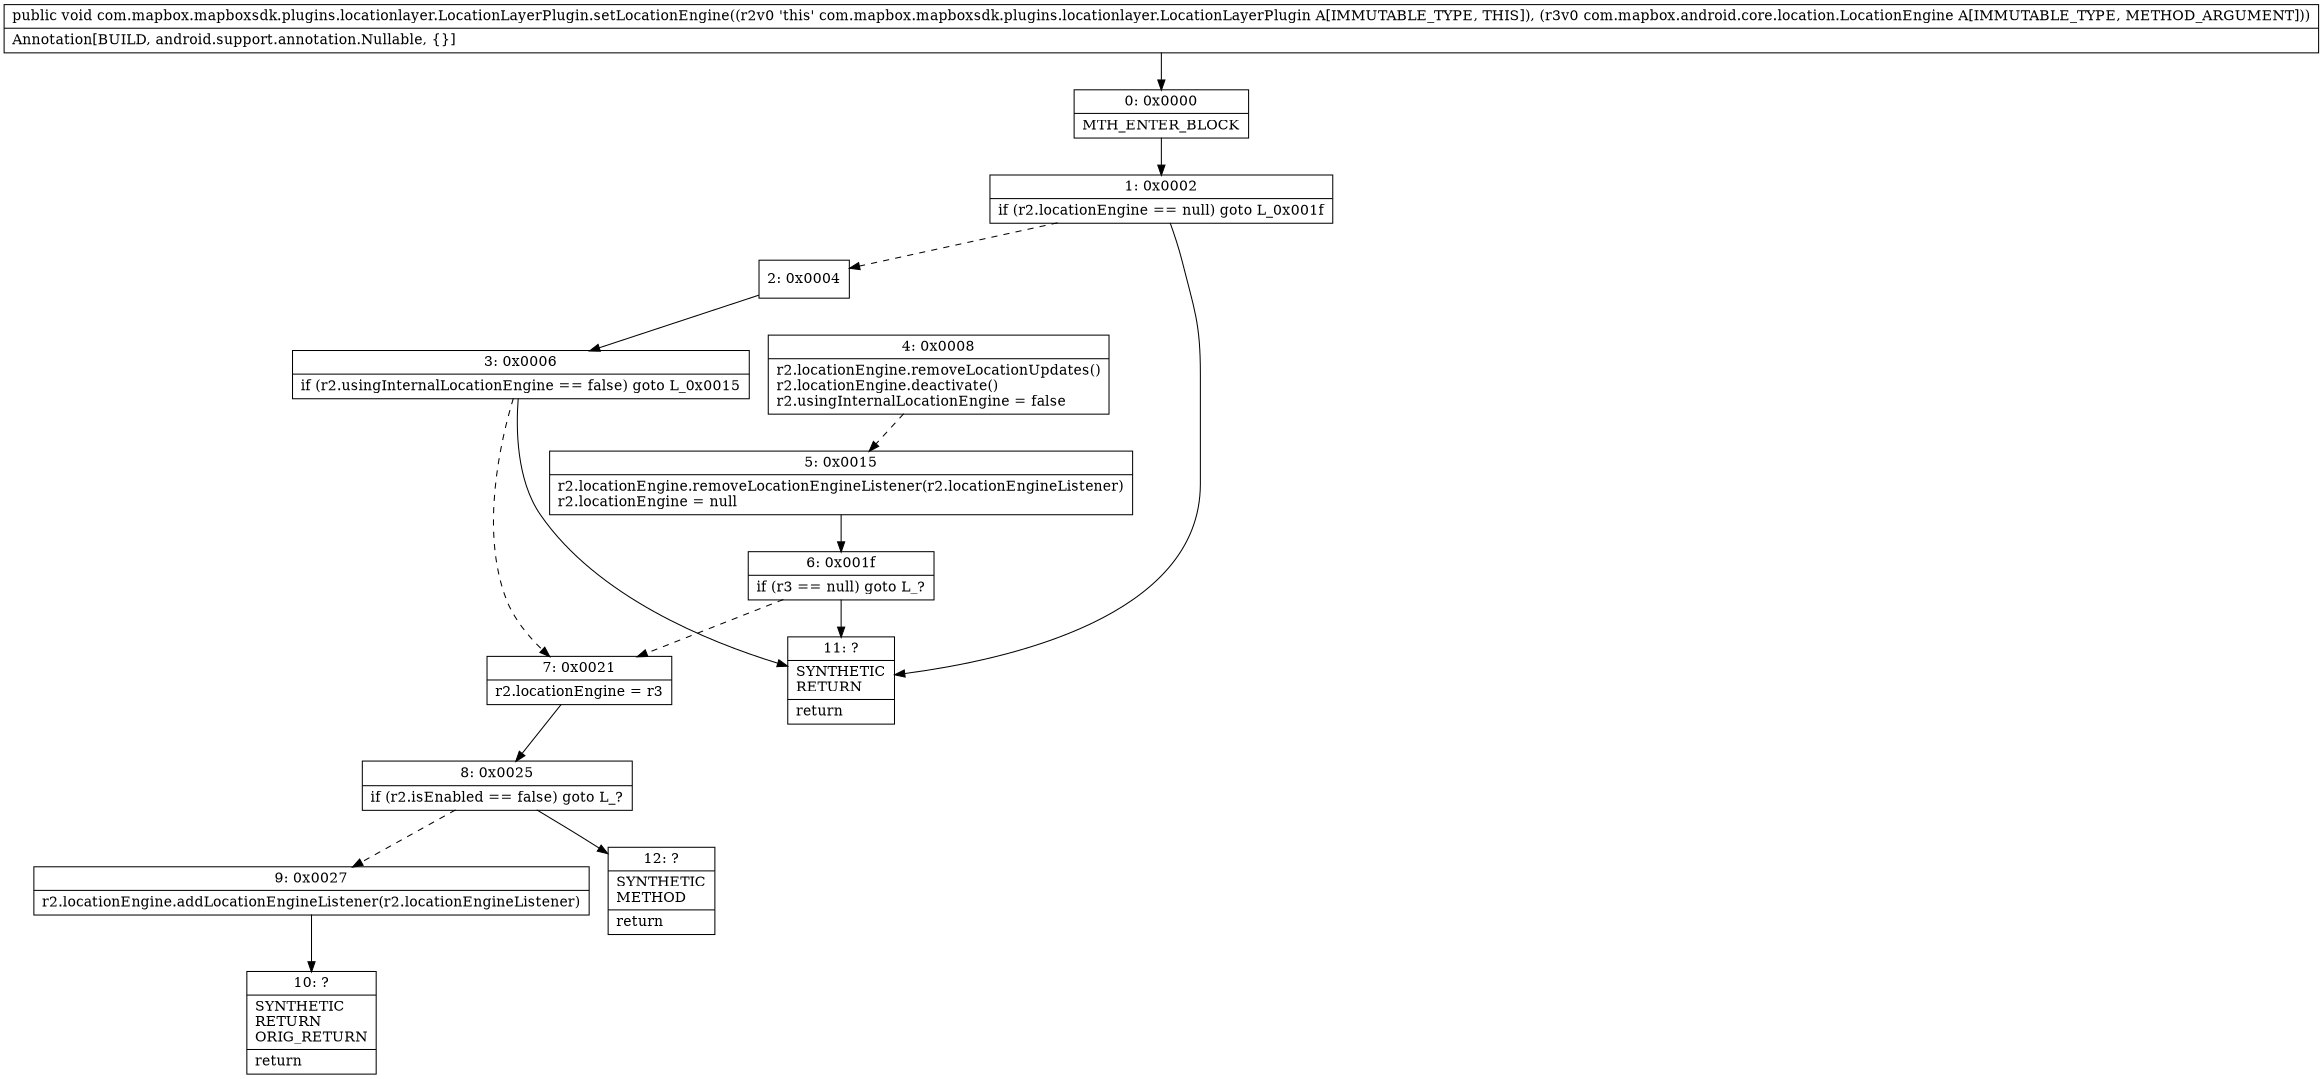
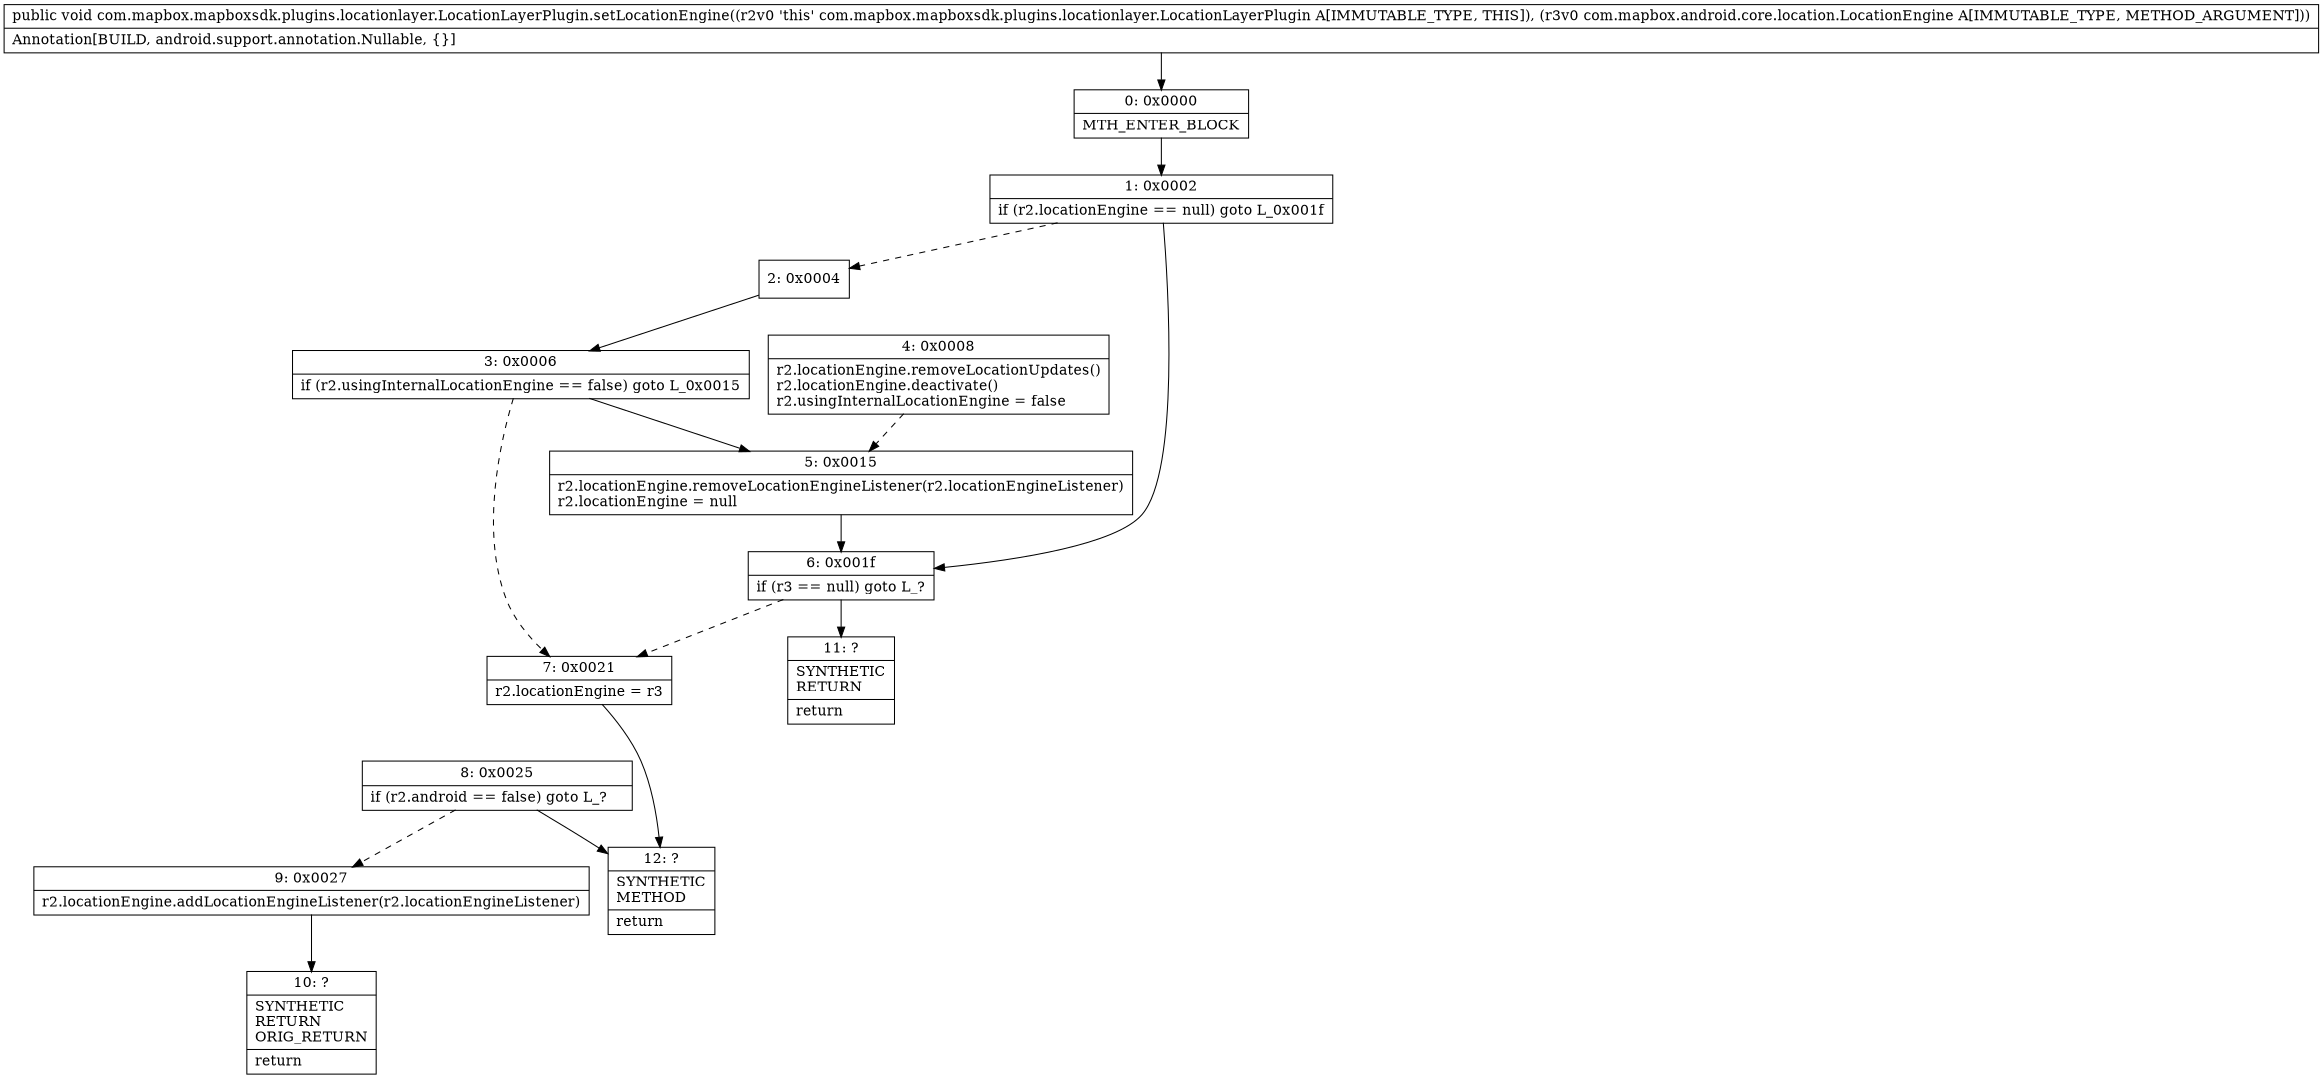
  digraph {
    node [shape=record]
    n1 [label="{0\:\ 0x0000|MTH_ENTER_BLOCK\l}"]
    n2 [label="{1\:\ 0x0002|if (r2.locationEngine == null) goto L_0x001f\l}"]
    n3 [label="{2\:\ 0x0004}"]
    n4 [label="{6\:\ 0x001f|if (r3 == null) goto L_?\l}"]
    n5 [label="{3\:\ 0x0006|if (r2.usingInternalLocationEngine == false) goto L_0x0015\l}"]
    n6 [label="{7\:\ 0x0021|r2.locationEngine = r3\l}"]
    n7 [label="{11\:\ ?|SYNTHETIC\lRETURN\l|return\l}"]
    n8 [label="{5\:\ 0x0015|r2.locationEngine.removeLocationEngineListener(r2.locationEngineListener)\lr2.locationEngine = null\l}"]
    n9 [label="{4\:\ 0x0008|r2.locationEngine.removeLocationUpdates()\lr2.locationEngine.deactivate()\lr2.usingInternalLocationEngine = false\l}"]
-   n10 [label="{8\:\ 0x0025|if (r2.isEnabled == false) goto L_?\l}"]
+   n10 [label="{8\:\ 0x0025|if (r2.android == false) goto L_?\l}"]
    n11 [label="{9\:\ 0x0027|r2.locationEngine.addLocationEngineListener(r2.locationEngineListener)\l}"]
    n12 [label="{12\:\ ?|SYNTHETIC\lMETHOD\l|return\l}"]
    n13 [label="{10\:\ ?|SYNTHETIC\lRETURN\lORIG_RETURN\l|return\l}"]
    n14 [label="{public void com.mapbox.mapboxsdk.plugins.locationlayer.LocationLayerPlugin.setLocationEngine((r2v0 'this' com.mapbox.mapboxsdk.plugins.locationlayer.LocationLayerPlugin A[IMMUTABLE_TYPE, THIS]), (r3v0 com.mapbox.android.core.location.LocationEngine A[IMMUTABLE_TYPE, METHOD_ARGUMENT]))  | Annotation[BUILD, android.support.annotation.Nullable, \{\}]\l}"]
    n1 -> n2
    n2 -> n3 [style=dashed]
-   n2 -> n7
+   n2 -> n4
    n3 -> n5
    n4 -> n6 [style=dashed]
    n4 -> n7
    n5 -> n6 [style=dashed]
-   n5 -> n7
-   n6 -> n10
+   n5 -> n8
+   n6 -> n12
    n8 -> n4
    n9 -> n8 [style=dashed]
    n10 -> n11 [style=dashed]
    n10 -> n12
    n11 -> n13
    n14 -> n1
  }
